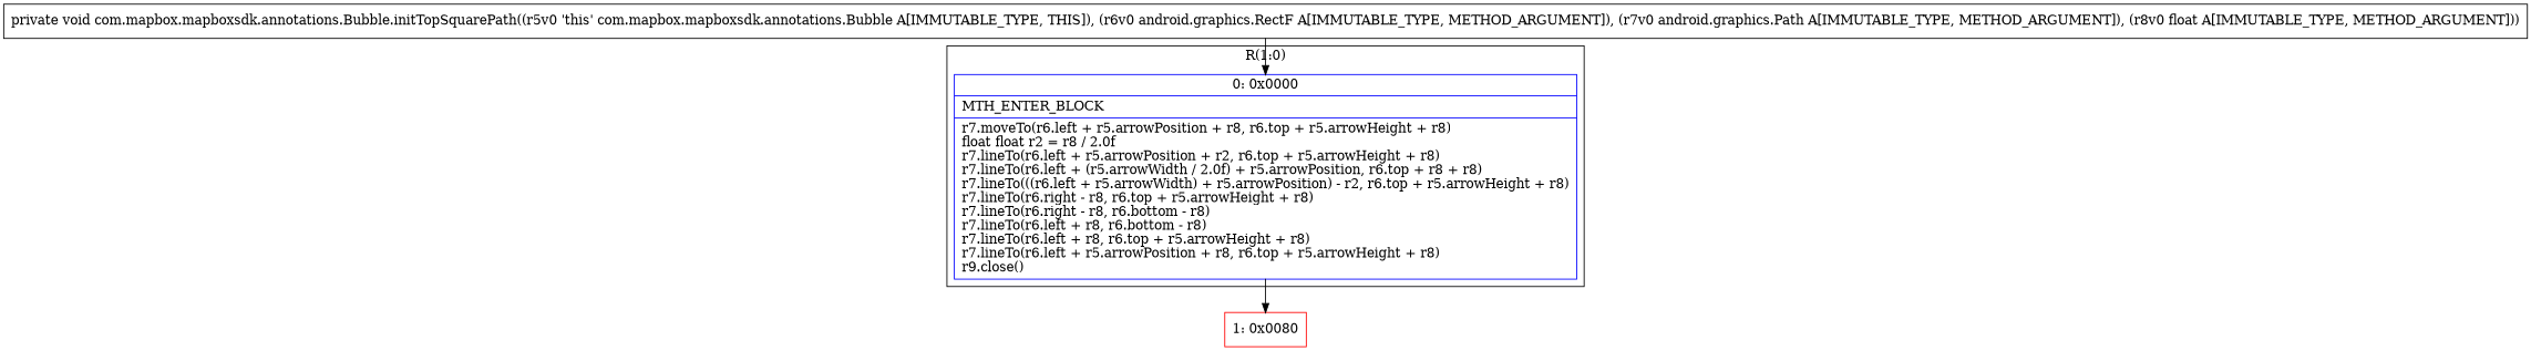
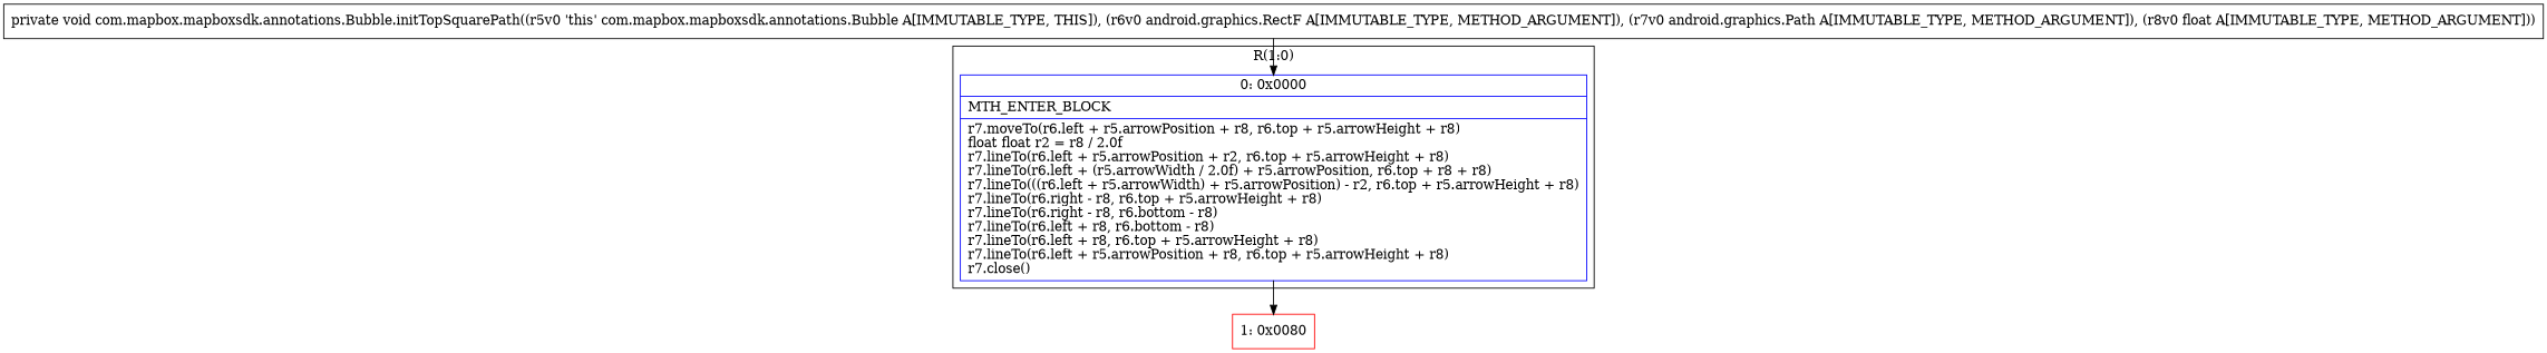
  digraph {
    node [shape=record]
-   n1 [color=blue label="{0\:\ 0x0000|MTH_ENTER_BLOCK\l|r7.moveTo(r6.left + r5.arrowPosition + r8, r6.top + r5.arrowHeight + r8)\lfloat float r2 = r8 \/ 2.0f\lr7.lineTo(r6.left + r5.arrowPosition + r2, r6.top + r5.arrowHeight + r8)\lr7.lineTo(r6.left + (r5.arrowWidth \/ 2.0f) + r5.arrowPosition, r6.top + r8 + r8)\lr7.lineTo(((r6.left + r5.arrowWidth) + r5.arrowPosition) \- r2, r6.top + r5.arrowHeight + r8)\lr7.lineTo(r6.right \- r8, r6.top + r5.arrowHeight + r8)\lr7.lineTo(r6.right \- r8, r6.bottom \- r8)\lr7.lineTo(r6.left + r8, r6.bottom \- r8)\lr7.lineTo(r6.left + r8, r6.top + r5.arrowHeight + r8)\lr7.lineTo(r6.left + r5.arrowPosition + r8, r6.top + r5.arrowHeight + r8)\lr9.close()\l}"]
+   n1 [color=blue label="{0\:\ 0x0000|MTH_ENTER_BLOCK\l|r7.moveTo(r6.left + r5.arrowPosition + r8, r6.top + r5.arrowHeight + r8)\lfloat float r2 = r8 \/ 2.0f\lr7.lineTo(r6.left + r5.arrowPosition + r2, r6.top + r5.arrowHeight + r8)\lr7.lineTo(r6.left + (r5.arrowWidth \/ 2.0f) + r5.arrowPosition, r6.top + r8 + r8)\lr7.lineTo(((r6.left + r5.arrowWidth) + r5.arrowPosition) \- r2, r6.top + r5.arrowHeight + r8)\lr7.lineTo(r6.right \- r8, r6.top + r5.arrowHeight + r8)\lr7.lineTo(r6.right \- r8, r6.bottom \- r8)\lr7.lineTo(r6.left + r8, r6.bottom \- r8)\lr7.lineTo(r6.left + r8, r6.top + r5.arrowHeight + r8)\lr7.lineTo(r6.left + r5.arrowPosition + r8, r6.top + r5.arrowHeight + r8)\lr7.close()\l}"]
    n2 [color=red label="{1\:\ 0x0080}"]
    n3 [label="{private void com.mapbox.mapboxsdk.annotations.Bubble.initTopSquarePath((r5v0 'this' com.mapbox.mapboxsdk.annotations.Bubble A[IMMUTABLE_TYPE, THIS]), (r6v0 android.graphics.RectF A[IMMUTABLE_TYPE, METHOD_ARGUMENT]), (r7v0 android.graphics.Path A[IMMUTABLE_TYPE, METHOD_ARGUMENT]), (r8v0 float A[IMMUTABLE_TYPE, METHOD_ARGUMENT])) }"]
    subgraph cluster_1 {
      label="R(1:0)"
      n1
    }
    n1 -> n2
    n3 -> n1
  }
